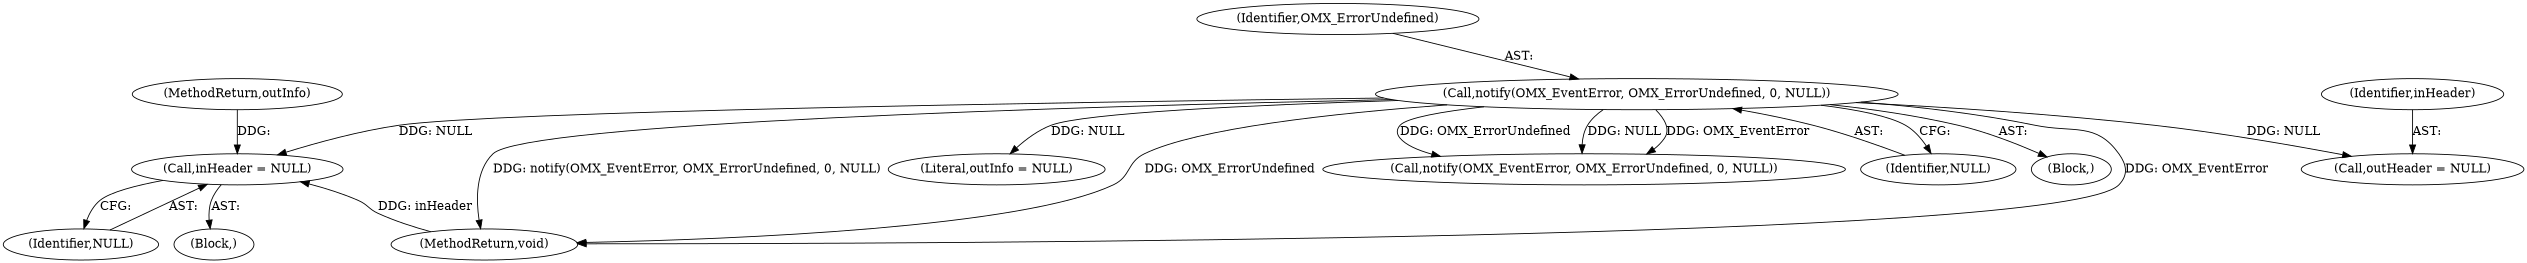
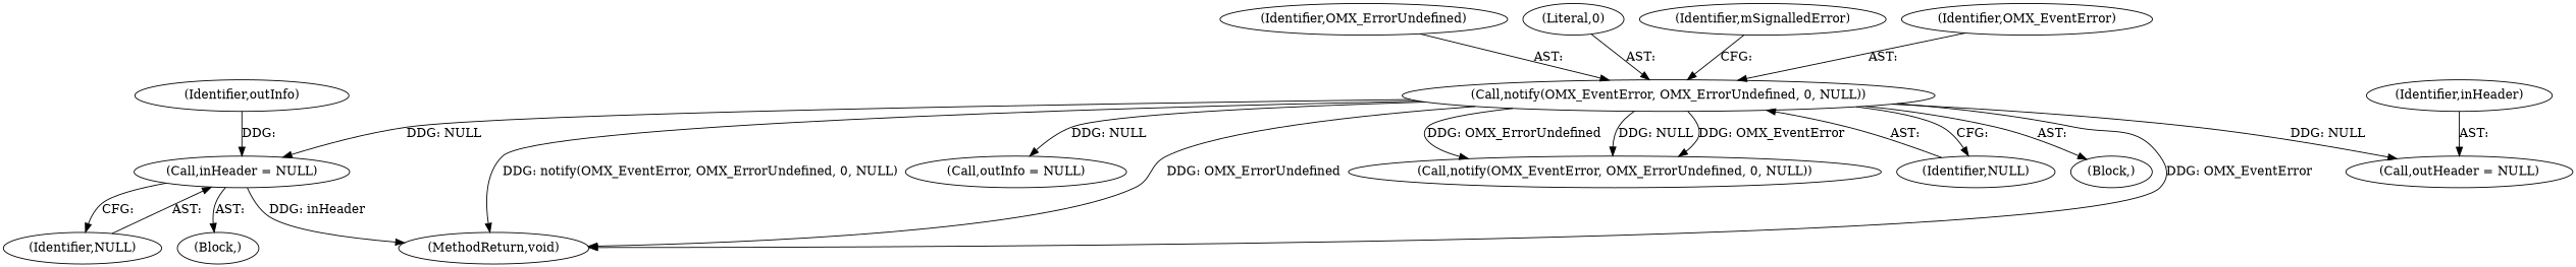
  digraph {
    n1 [label="(Call,inHeader = NULL)"]
    n2 [label="(MethodReturn,void)"]
    n3 [label="(Identifier,NULL)"]
    n4 [label="(Block,)"]
    n5 [label="(Call,notify(OMX_EventError, OMX_ErrorUndefined, 0, NULL))"]
-   n6 [label="(Literal,outInfo = NULL)"]
+   n6 [label="(Call,outInfo = NULL)"]
    n7 [label="(Call,notify(OMX_EventError, OMX_ErrorUndefined, 0, NULL))"]
    n8 [label="(Identifier,NULL)"]
    n9 [label="(Call,outHeader = NULL)"]
    n10 [label="(Block,)"]
    n11 [label="(Identifier,OMX_ErrorUndefined)"]
-   n14 [label="(MethodReturn,outInfo)"]
+   n12 [label="(Literal,0)"]
+   n13 [label="(Identifier,mSignalledError)"]
+   n14 [label="(Identifier,outInfo)"]
+   n15 [label="(Identifier,OMX_EventError)"]
    n16 [label="(Identifier,inHeader)"]
-   n2 -> n1 [label="DDG: inHeader"]
+   n1 -> n2 [label="DDG: inHeader"]
    n1 -> n3 [label="CFG: "]
    n1 -> n4 [label="AST: "]
    n3 -> n1 [label="AST: "]
    n5 -> n1 [label="DDG: NULL"]
    n5 -> n2 [label="DDG: notify(OMX_EventError, OMX_ErrorUndefined, 0, NULL)"]
    n5 -> n2 [label="DDG: OMX_ErrorUndefined"]
    n5 -> n2 [label="DDG: OMX_EventError"]
    n5 -> n6 [label="DDG: NULL"]
    n5 -> n7 [label="DDG: OMX_EventError"]
    n5 -> n7 [label="DDG: OMX_ErrorUndefined"]
    n5 -> n7 [label="DDG: NULL"]
    n5 -> n8 [label="CFG: "]
    n5 -> n9 [label="DDG: NULL"]
    n5 -> n10 [label="AST: "]
    n8 -> n5 [label="AST: "]
    n11 -> n5 [label="AST: "]
+   n12 -> n5 [label="AST: "]
+   n13 -> n5 [label="CFG: "]
    n14 -> n1 [label="DDG: "]
+   n15 -> n5 [label="AST: "]
    n16 -> n9 [label="AST: "]
  }
